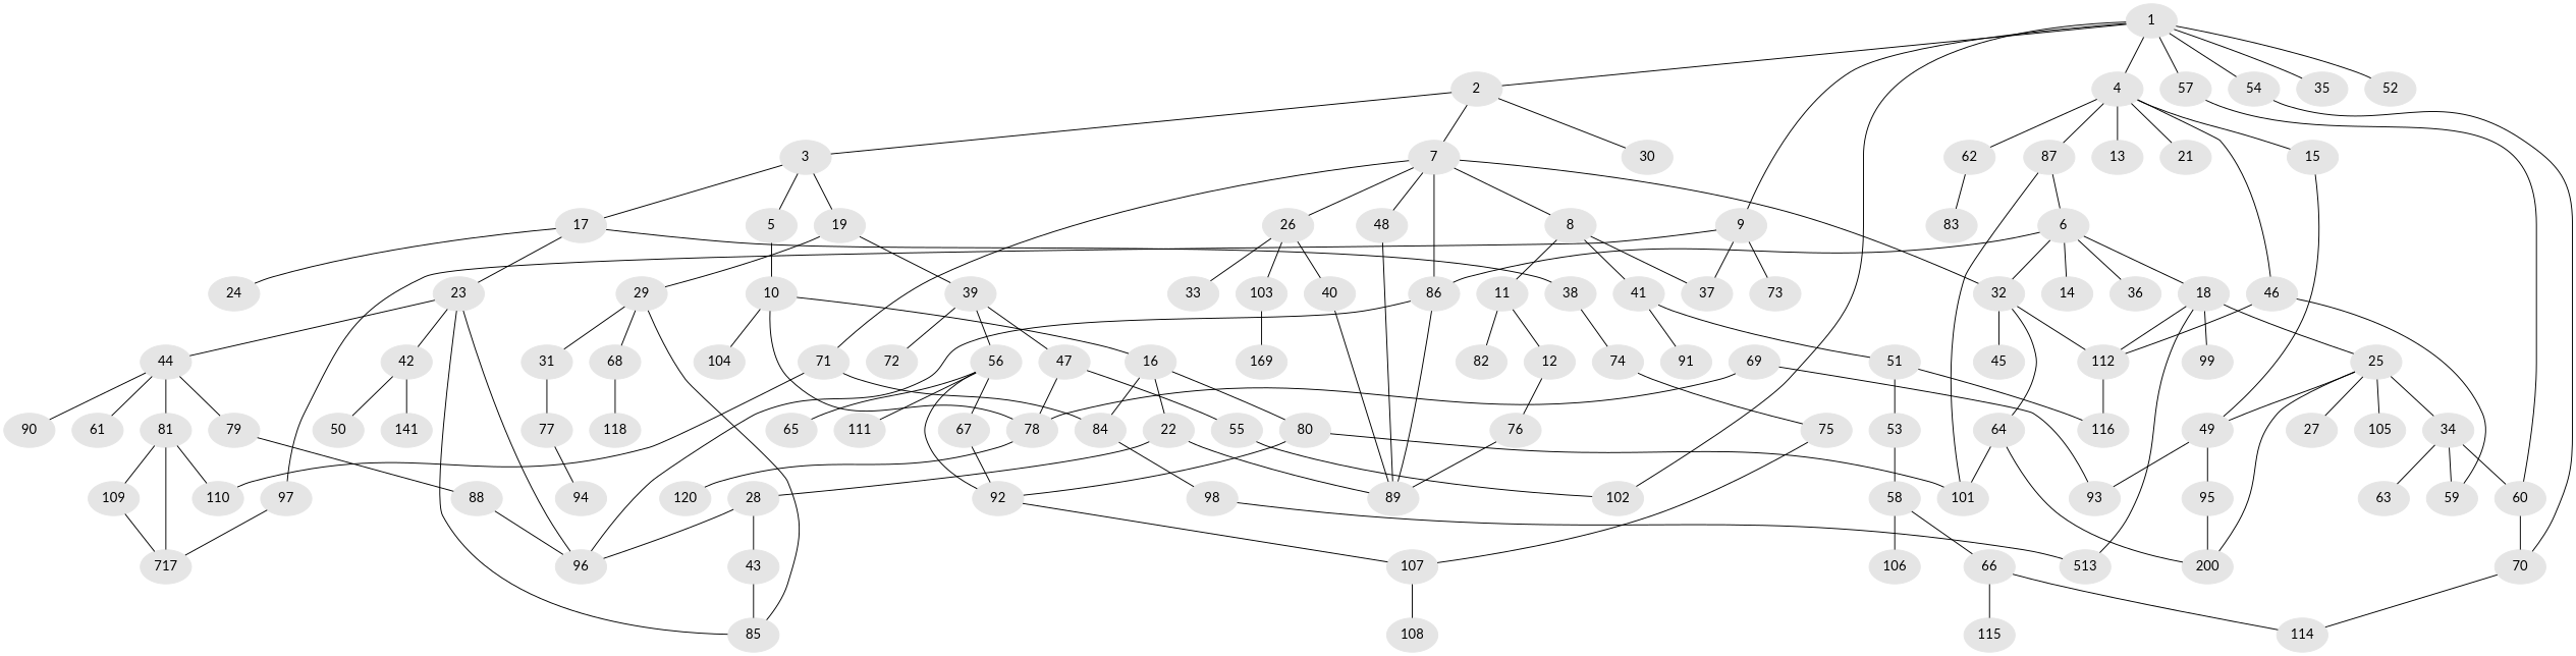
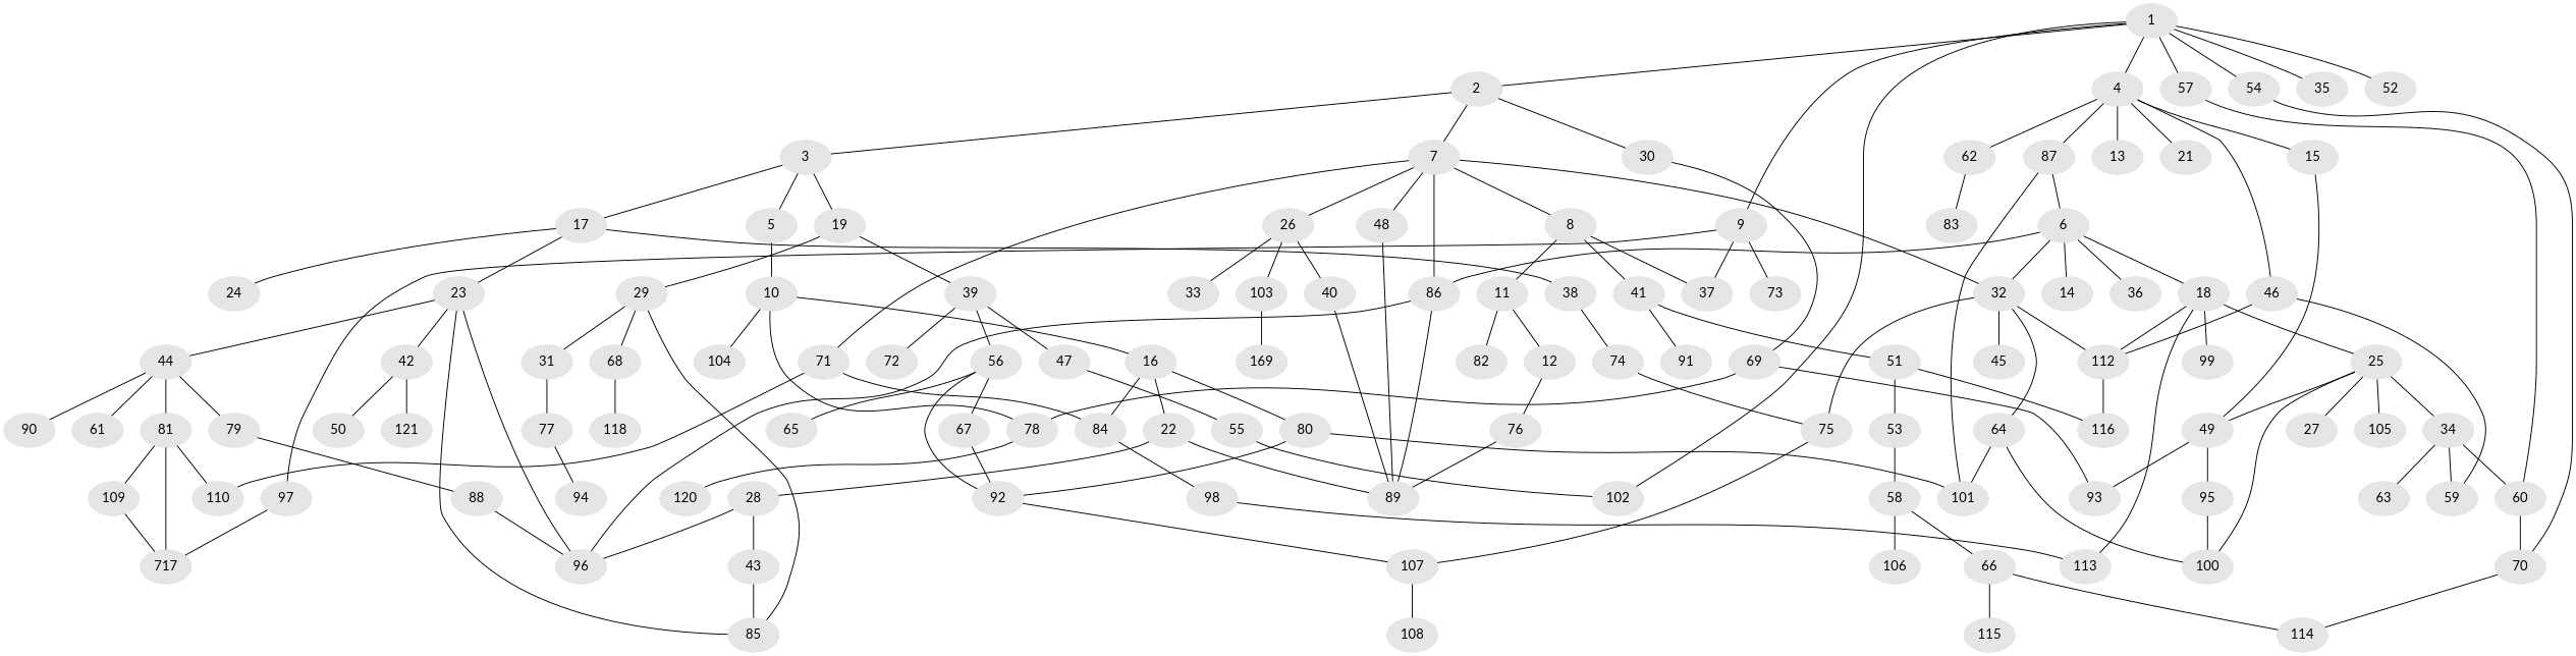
  graph {
    fontname=Lato
    node [color=gray90 fontname=Lato style=filled]
    edge [fontname=Lato]
    1
    2
    4
    9
    35
    52
    54
    57
    102
    3
    7
    30
    13
    15
    21
    46
    62
    87
    37
    73
    97
    70
    60
    5
    17
    19
    32
    86
    8
    26
    48
    71
    69
    10
    23
    24
    38
    29
    39
    6
    14
    18
    36
    49
    112
    59
    83
    101
    16
    78
    104
    25
    99
-   113 [label=513]
+   113
    45
    64
    75
    89
    96
    11
    41
    33
    40
    103
    84
    110
    12
    82
    51
    91
    n71 [label=717]
    22
    80
    120
    76
    93
    95
    28
    92
    98
    42
    44
    85
    74
    27
    34
-   100 [label=200]
+   100
    105
    116
    31
    68
    47
    56
    72
    43
    50
-   121 [label=141]
+   121
    61
    79
    81
    90
    63
    n103 [label=169]
    77
    118
    94
    107
    55
    65
    67
-   111
    53
    88
    109
    58
    66
    106
    114
    115
    108
    1 -- 2
    1 -- 4
    1 -- 9
    1 -- 35
    1 -- 52
    1 -- 54
    1 -- 57
    1 -- 102
    2 -- 3
    2 -- 7
    2 -- 30
    4 -- 13
    4 -- 15
    4 -- 21
    4 -- 46
    4 -- 62
    4 -- 87
    9 -- 37
    9 -- 73
    9 -- 97
    54 -- 70
    57 -- 60
    3 -- 5
    3 -- 17
    3 -- 19
    7 -- 32
    7 -- 86
    7 -- 8
    7 -- 26
    7 -- 48
    7 -- 71
+   30 -- 69
    15 -- 49
    46 -- 112
    46 -- 59
    62 -- 83
    87 -- 6
    87 -- 101
    97 -- n71
    70 -- 114
    60 -- 70
    5 -- 10
    17 -- 23
    17 -- 24
    17 -- 38
    19 -- 29
    19 -- 39
    32 -- 112
    32 -- 45
    32 -- 64
+   32 -- 75
    86 -- 89
    86 -- 96
    8 -- 37
    8 -- 11
    8 -- 41
    26 -- 33
    26 -- 40
    26 -- 103
    48 -- 89
    71 -- 84
    71 -- 110
    69 -- 78
    69 -- 93
    10 -- 16
    10 -- 78
    10 -- 104
    23 -- 96
    23 -- 42
    23 -- 44
    23 -- 85
    38 -- 74
    29 -- 85
    29 -- 31
    29 -- 68
    39 -- 47
    39 -- 56
    39 -- 72
    6 -- 32
    6 -- 86
    6 -- 14
    6 -- 18
    6 -- 36
    18 -- 112
    18 -- 25
    18 -- 99
    18 -- 113
    49 -- 93
    49 -- 95
    112 -- 116
    16 -- 84
    16 -- 22
    16 -- 80
    78 -- 120
    25 -- 49
    25 -- 27
    25 -- 34
    25 -- 100
    25 -- 105
    64 -- 101
    64 -- 100
    75 -- 107
    11 -- 12
    11 -- 82
    41 -- 51
    41 -- 91
    40 -- 89
    103 -- n103
    84 -- 98
    12 -- 76
    51 -- 116
    51 -- 53
    22 -- 89
    22 -- 28
    80 -- 101
    80 -- 92
    76 -- 89
    95 -- 100
    28 -- 96
    28 -- 43
    92 -- 107
    98 -- 113
    42 -- 50
    42 -- 121
    44 -- 61
    44 -- 79
    44 -- 81
    44 -- 90
    74 -- 75
    34 -- 60
    34 -- 59
    34 -- 63
    31 -- 77
    68 -- 118
-   47 -- 78
    47 -- 55
    56 -- 92
    56 -- 65
    56 -- 67
-   56 -- 111
    43 -- 85
    79 -- 88
    81 -- 110
    81 -- n71
    81 -- 109
    77 -- 94
    107 -- 108
    55 -- 102
    67 -- 92
    53 -- 58
    88 -- 96
    109 -- n71
    58 -- 66
    58 -- 106
    66 -- 114
    66 -- 115
  }
